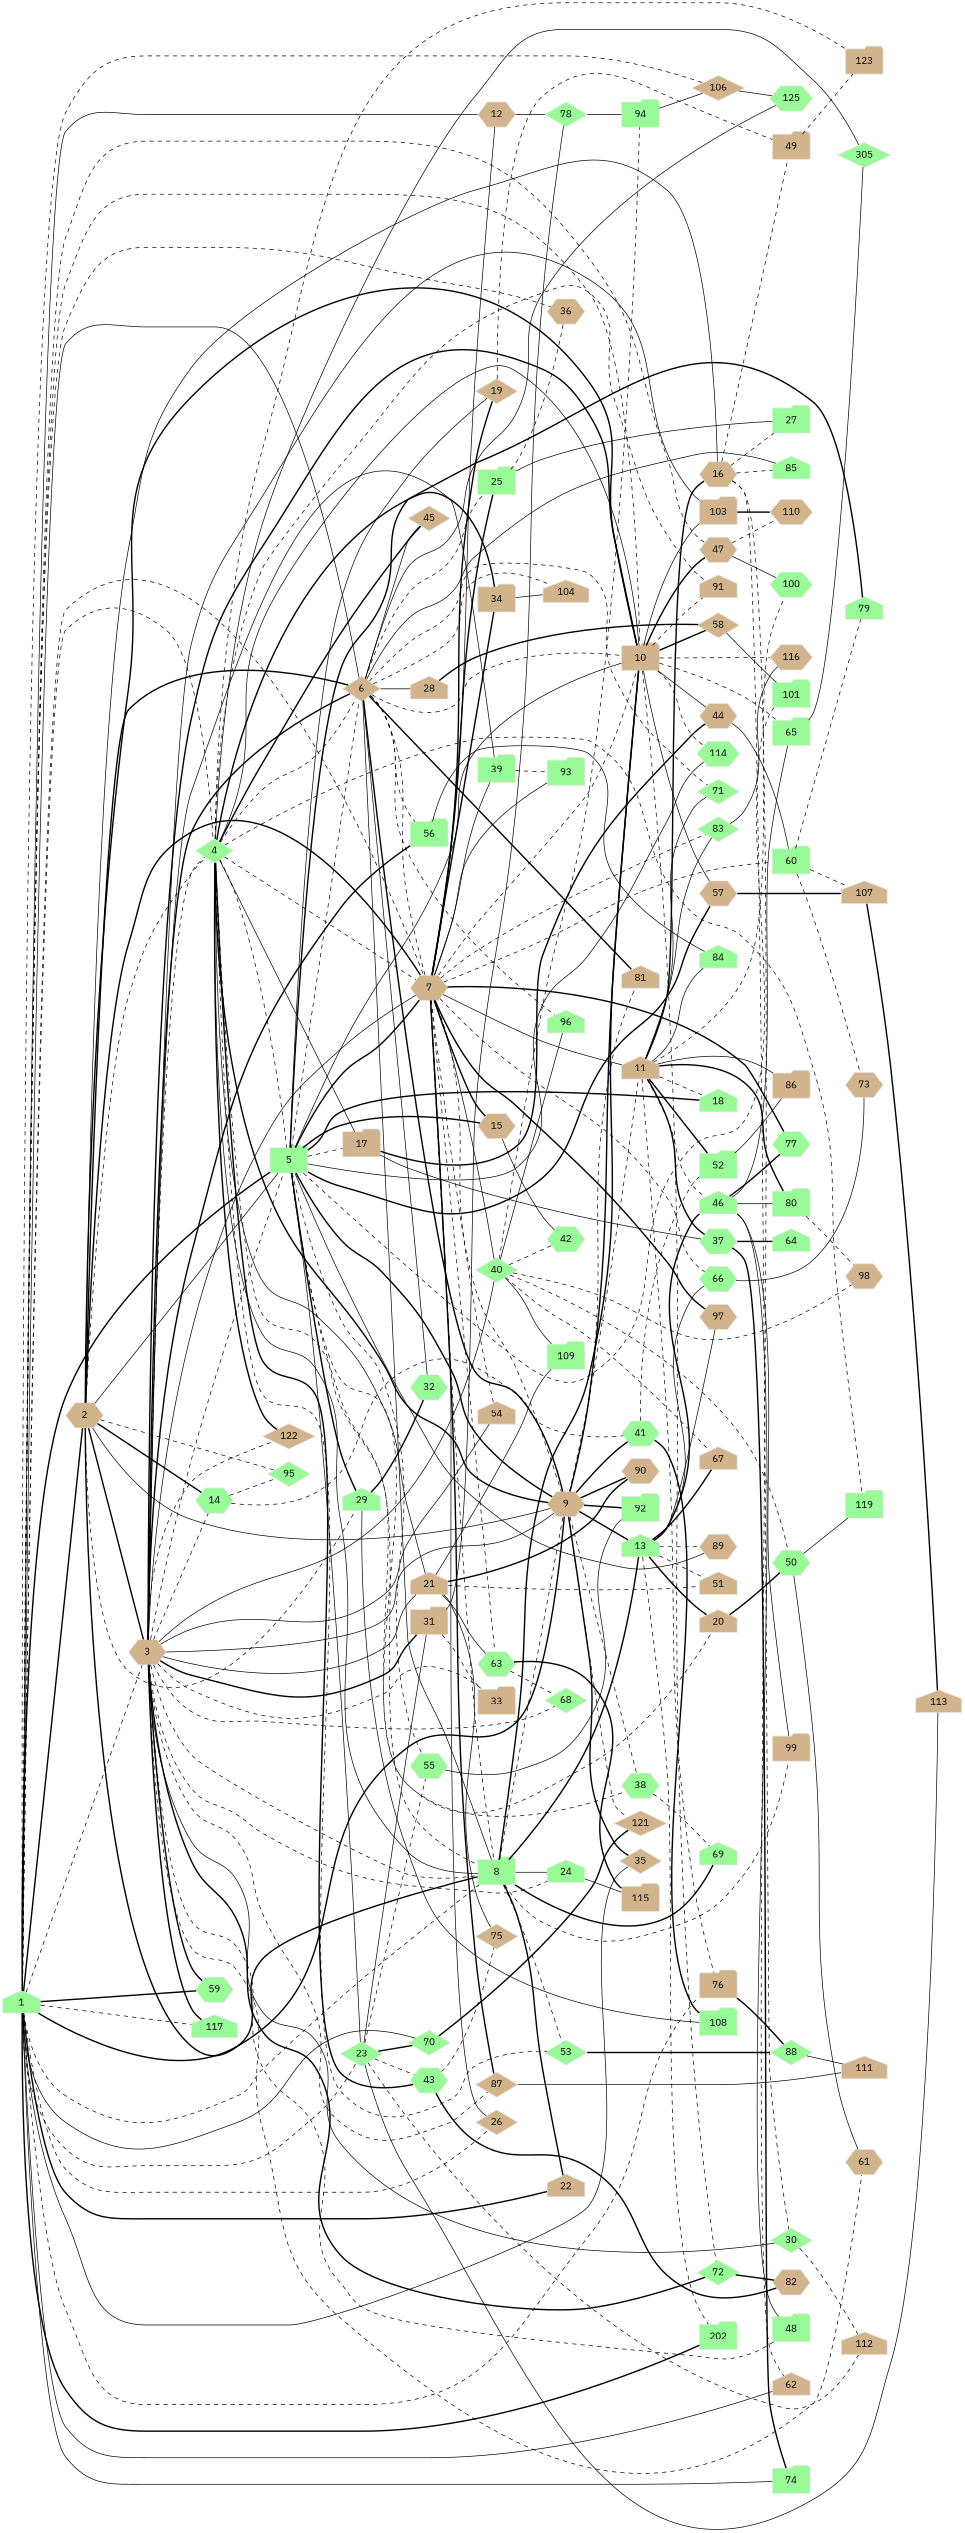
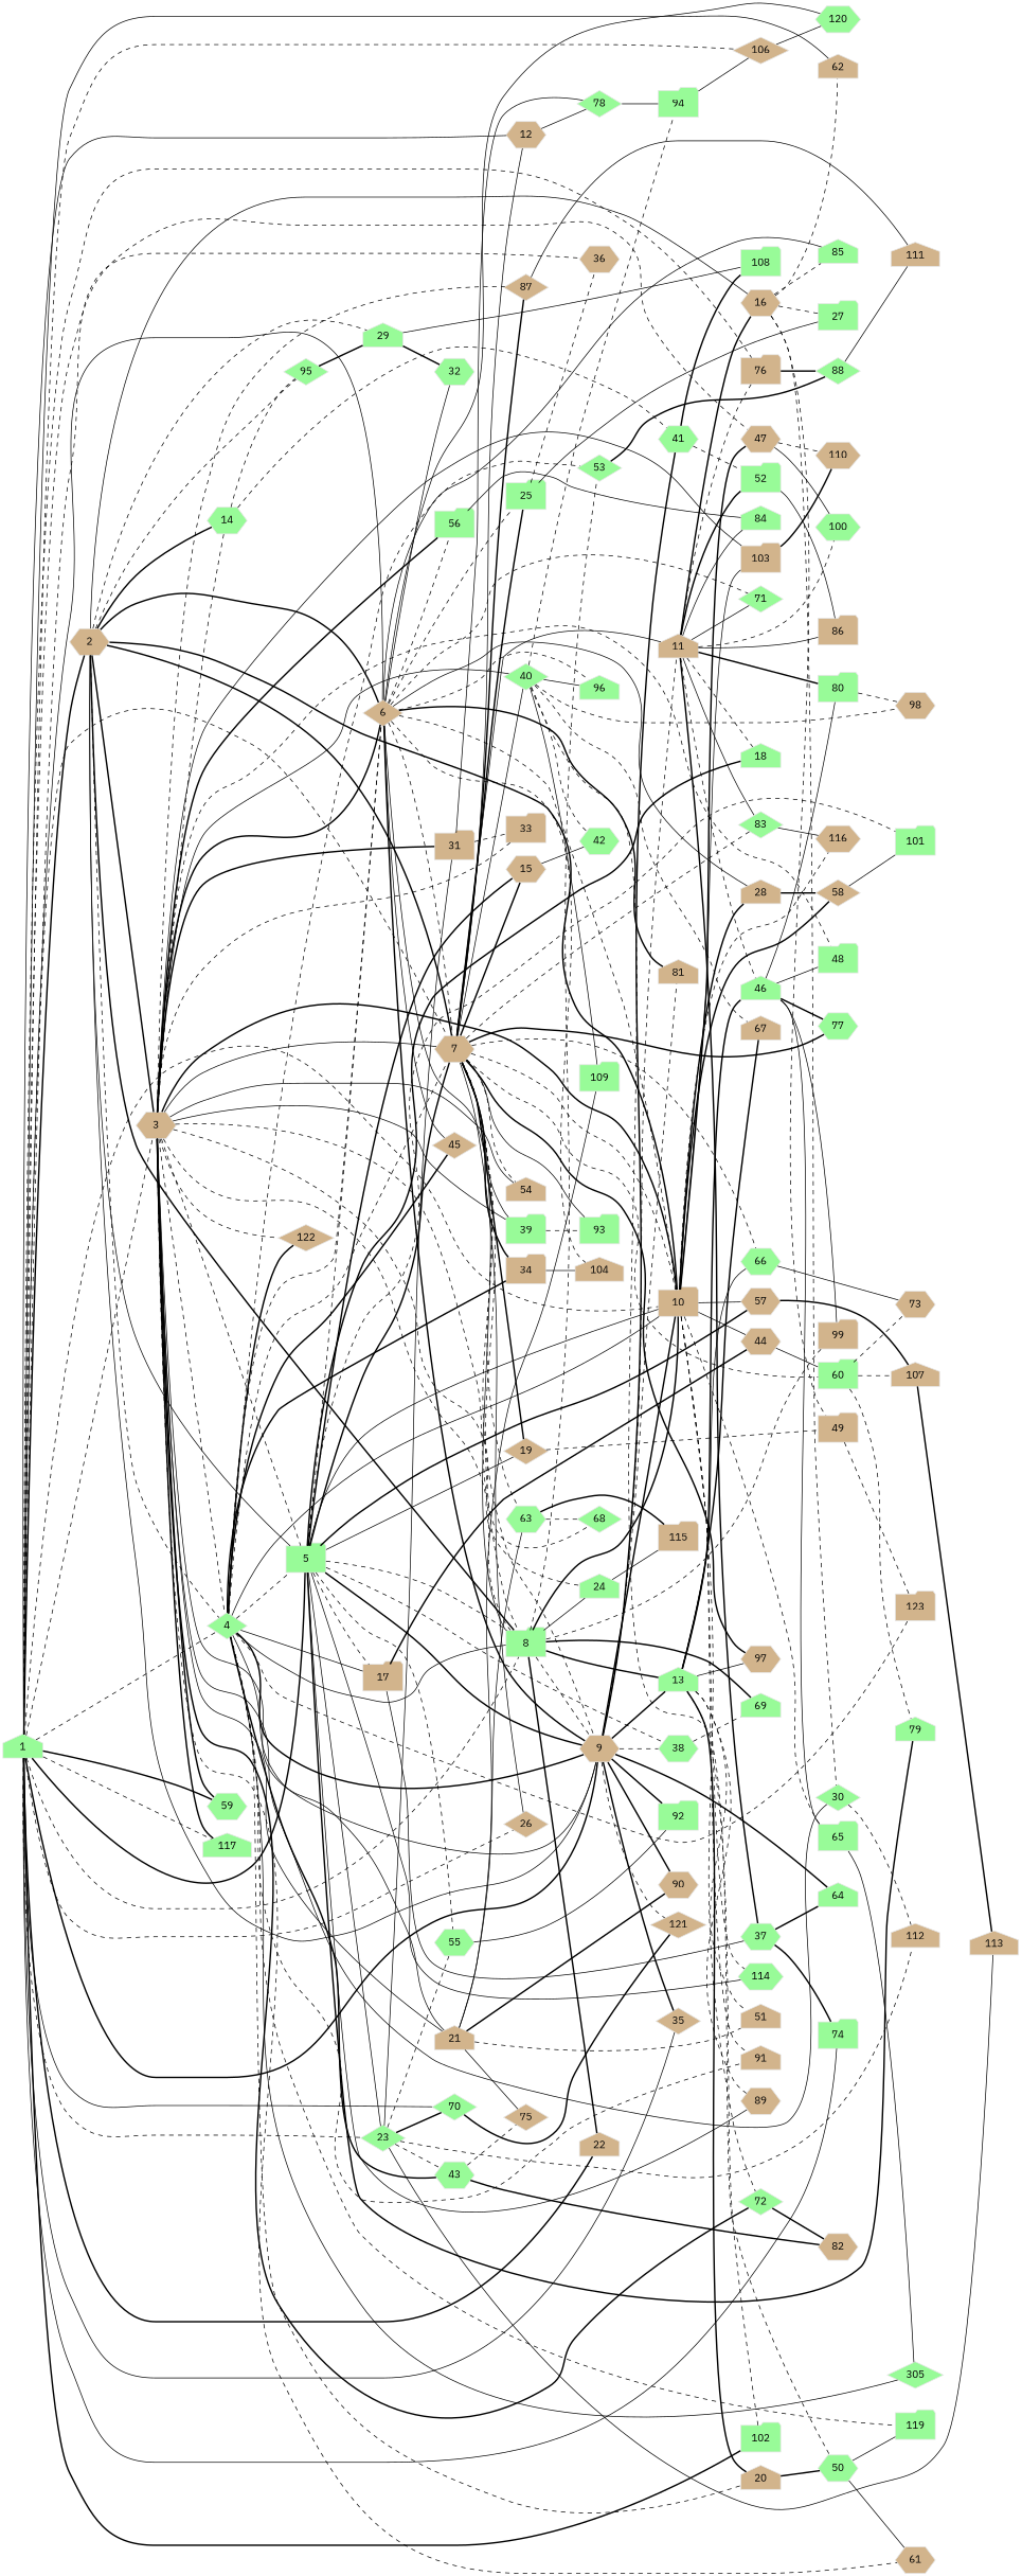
  graph {
    fontname="IBM Plex Sans"
    rankdir=LR
    node [color=gray90 fillcolor=palegreen fontname="IBM Plex Sans" shape=hexagon style=filled]
    edge [fontname="IBM Plex Sans" style=dashed]
    1 [shape=house]
    2 [fillcolor=tan]
    3 [fillcolor=tan]
    4 [shape=diamond]
    5 [shape=folder]
    6 [fillcolor=tan shape=diamond]
    7 [fillcolor=tan]
    8 [shape=folder]
    9 [fillcolor=tan]
    10 [fillcolor=tan shape=folder]
    12 [fillcolor=tan]
    22 [fillcolor=tan shape=house]
    23 [shape=diamond]
    26 [fillcolor=tan shape=diamond]
    35 [fillcolor=tan shape=diamond]
    36 [fillcolor=tan]
    47 [fillcolor=tan]
    59
    62 [fillcolor=tan shape=house]
    70 [shape=diamond]
    74 [shape=folder]
    76 [fillcolor=tan shape=folder]
-   102 [shape=folder label=202]
+   102 [shape=folder]
    106 [fillcolor=tan shape=diamond]
    117 [shape=house]
    14
    16 [fillcolor=tan]
    29 [shape=house]
    95 [shape=diamond]
    21 [fillcolor=tan shape=house]
    24 [shape=house]
    30 [shape=diamond]
    31 [fillcolor=tan shape=folder]
    33 [fillcolor=tan shape=folder]
    39 [shape=folder]
    40 [shape=diamond]
    48 [shape=folder]
    54 [fillcolor=tan shape=house]
    56 [shape=folder]
    61 [fillcolor=tan]
    68 [shape=diamond]
    72 [shape=diamond]
    87 [fillcolor=tan shape=diamond]
    103 [fillcolor=tan shape=folder]
    122 [fillcolor=tan shape=diamond]
    17 [fillcolor=tan shape=folder]
    20 [fillcolor=tan shape=house]
    34 [fillcolor=tan shape=folder]
    43
    45 [fillcolor=tan shape=diamond]
    53 [shape=diamond]
    91 [fillcolor=tan shape=house]
    n53 [label=305 shape=diamond]
    119 [shape=folder]
    123 [fillcolor=tan shape=folder]
    15 [fillcolor=tan]
    18 [shape=house]
    19 [fillcolor=tan shape=diamond]
    38
    55
    57 [fillcolor=tan]
    79 [shape=house]
    89 [fillcolor=tan]
    101 [shape=folder]
    114
    25 [shape=folder]
    28 [fillcolor=tan shape=house]
    32
    71 [shape=diamond]
    81 [fillcolor=tan shape=house]
    85 [shape=house]
    96 [shape=house]
    104 [fillcolor=tan shape=house]
-   120 [label=125]
+   120
    11 [fillcolor=tan shape=house]
    60 [shape=folder]
    63
    66
    77
    83 [shape=diamond]
    93 [shape=folder]
    97 [fillcolor=tan]
    13 [shape=house]
    69 [shape=house]
    99 [fillcolor=tan shape=folder]
    41
    64 [shape=house]
    90 [fillcolor=tan]
    92 [shape=folder]
    121 [fillcolor=tan shape=diamond]
    44 [fillcolor=tan]
    58 [fillcolor=tan shape=diamond]
    65 [shape=folder]
    116 [fillcolor=tan]
    78 [shape=diamond]
    112 [fillcolor=tan shape=house]
    113 [fillcolor=tan shape=house]
    100
    110 [fillcolor=tan]
    88 [shape=diamond]
    27 [shape=folder]
    49 [fillcolor=tan shape=folder]
    108 [shape=folder]
    51 [fillcolor=tan shape=house]
    75 [fillcolor=tan shape=diamond]
    109 [shape=folder]
    115 [fillcolor=tan shape=folder]
    67 [fillcolor=tan shape=house]
    42
    50
    94 [shape=folder]
    98 [fillcolor=tan]
    84 [shape=house]
    82 [fillcolor=tan]
    111 [fillcolor=tan shape=house]
    37
    107 [fillcolor=tan shape=house]
    46 [shape=house]
    52 [shape=folder]
    80 [shape=folder]
    86 [fillcolor=tan shape=folder]
    73 [fillcolor=tan]
    1 -- 2 [style=bold]
    1 -- 3
    1 -- 4
    1 -- 5 [style=bold]
    1 -- 6 [style=solid]
    1 -- 7
    1 -- 8
    1 -- 9 [style=bold]
    1 -- 10
    1 -- 12 [style=solid]
    1 -- 22 [style=bold]
    1 -- 23
    1 -- 26
    1 -- 35 [style=solid]
    1 -- 36
    1 -- 47
    1 -- 59 [style=bold]
    1 -- 62 [style=solid]
    1 -- 70 [style=solid]
    1 -- 74 [style=solid]
    1 -- 76
    1 -- 102 [style=bold]
    1 -- 106
    1 -- 117
    2 -- 3 [style=bold]
    2 -- 4
    2 -- 5 [style=solid]
    2 -- 6 [style=bold]
    2 -- 7 [style=bold]
    2 -- 8 [style=bold]
    2 -- 9 [style=solid]
    2 -- 10 [style=bold]
    2 -- 14 [style=bold]
    2 -- 16 [style=solid]
    2 -- 29
    2 -- 95
    3 -- 4
    3 -- 5
    3 -- 6 [style=bold]
    3 -- 7 [style=solid]
    3 -- 8
    3 -- 9 [style=solid]
    3 -- 10 [style=bold]
    3 -- 59 [style=bold]
    3 -- 117 [style=bold]
    3 -- 14
    3 -- 21 [style=solid]
    3 -- 24
    3 -- 30 [style=solid]
    3 -- 31 [style=bold]
    3 -- 33
    3 -- 39 [style=solid]
    3 -- 40 [style=solid]
    3 -- 48
    3 -- 54 [style=solid]
    3 -- 56 [style=bold]
    3 -- 61
    3 -- 68
    3 -- 72 [style=bold]
    3 -- 87
    3 -- 103 [style=solid]
    3 -- 122
    4 -- 5
    4 -- 6
    4 -- 7
    4 -- 8 [style=solid]
    4 -- 9 [style=bold]
    4 -- 10 [style=solid]
    4 -- 21 [style=solid]
    4 -- 122 [style=bold]
    4 -- 17 [style=solid]
    4 -- 20
    4 -- 34 [style=bold]
    4 -- 43 [style=bold]
    4 -- 45 [style=bold]
    4 -- 53
    4 -- 91
    4 -- n53 [style=solid]
    4 -- 119
    4 -- 123
    5 -- 6
    5 -- 7 [style=bold]
    5 -- 8
    5 -- 9 [style=bold]
    5 -- 10 [style=solid]
    5 -- 23 [style=solid]
-   5 -- 29 [style=bold]
+   95 -- 29 [style=bold]
    5 -- 17
    5 -- 15 [style=bold]
    5 -- 18 [style=bold]
    5 -- 19 [style=solid]
    5 -- 38
    5 -- 55
    5 -- 57 [style=bold]
    5 -- 79 [style=bold]
    5 -- 89 [style=solid]
    5 -- 101
    5 -- 114 [style=solid]
    6 -- 7
    6 -- 8 [style=solid]
    6 -- 9 [style=bold]
    6 -- 10
    6 -- 56
    6 -- 45 [style=solid]
    6 -- 25
    6 -- 28 [style=solid]
    6 -- 32 [style=solid]
    6 -- 71
    6 -- 81 [style=bold]
    6 -- 85 [style=solid]
    6 -- 96
    6 -- 104
    6 -- 120 [style=solid]
    7 -- 8
    7 -- 9
    7 -- 10
    7 -- 12 [style=solid]
    7 -- 26 [style=solid]
    7 -- 39 [style=solid]
    7 -- 40 [style=solid]
    7 -- 54
    7 -- 87 [style=bold]
    7 -- 34 [style=bold]
    7 -- 15 [style=bold]
    7 -- 19 [style=bold]
    7 -- 25 [style=bold]
    7 -- 11 [style=solid]
    7 -- 60
    7 -- 63
    7 -- 66
    7 -- 77 [style=bold]
    7 -- 83
    7 -- 93 [style=solid]
    7 -- 97 [style=bold]
    8 -- 9
    8 -- 10 [style=bold]
    8 -- 22 [style=bold]
    8 -- 24 [style=solid]
    8 -- 53
    8 -- 13 [style=bold]
    8 -- 69 [style=bold]
    8 -- 99
    9 -- 10 [style=bold]
    9 -- 35 [style=bold]
    9 -- 38
    9 -- 81
    9 -- 11
    9 -- 13 [style=bold]
    9 -- 41 [style=bold]
+   9 -- 64 [style=bold]
    9 -- 90 [style=bold]
    9 -- 92 [style=bold]
    9 -- 121
    10 -- 47 [style=bold]
    10 -- 72
    10 -- 103 [style=solid]
    10 -- 91
    10 -- 57 [style=solid]
    10 -- 114
+   10 -- 28 [style=bold]
    10 -- 44 [style=solid]
    10 -- 58 [style=bold]
    10 -- 65
    10 -- 116
    12 -- 78 [style=solid]
    23 -- 70 [style=bold]
    23 -- 31 [style=solid]
    23 -- 43
    23 -- 55
    23 -- 112
    23 -- 113 [style=solid]
    47 -- 100 [style=solid]
    47 -- 110
    70 -- 121 [style=bold]
    76 -- 88 [style=bold]
    106 -- 120 [style=solid]
    14 -- 95
    14 -- 41
    16 -- 62
    16 -- 30
    16 -- 85
    16 -- 27
    16 -- 49
    29 -- 32 [style=bold]
    29 -- 108 [style=solid]
    21 -- 63 [style=solid]
    21 -- 90 [style=bold]
    21 -- 51
    21 -- 75 [style=solid]
    21 -- 109 [style=solid]
    24 -- 115 [style=solid]
    30 -- 112
    31 -- 33
    31 -- 78 [style=solid]
    39 -- 93
    40 -- 96 [style=solid]
    40 -- 109 [style=solid]
    40 -- 67
    40 -- 42
    40 -- 50
    40 -- 94
    40 -- 98
    56 -- 84 [style=solid]
    72 -- 82 [style=bold]
    87 -- 111 [style=solid]
    103 -- 110 [style=bold]
    17 -- 44 [style=bold]
    17 -- 37 [style=solid]
    20 -- 50 [style=bold]
    34 -- 104 [style=solid]
    43 -- 75
    43 -- 82 [style=bold]
    53 -- 88 [style=bold]
    15 -- 42 [style=solid]
    19 -- 49
    38 -- 69
    55 -- 92 [style=solid]
    57 -- 107 [style=bold]
    25 -- 36
    25 -- 27 [style=solid]
    28 -- 58 [style=bold]
    11 -- 76
    11 -- 16 [style=bold]
    11 -- 18
    11 -- 71 [style=solid]
    11 -- 83 [style=solid]
    11 -- 100
    11 -- 84 [style=solid]
    11 -- 37 [style=bold]
    11 -- 46
    11 -- 52 [style=bold]
    11 -- 80 [style=bold]
    11 -- 86 [style=solid]
    60 -- 79
    60 -- 107
    60 -- 73
    63 -- 68
    63 -- 115 [style=bold]
    66 -- 73 [style=solid]
    83 -- 116 [style=solid]
    13 -- 102
    13 -- 20 [style=bold]
    13 -- 89
    13 -- 66 [style=solid]
    13 -- 97 [style=solid]
    13 -- 51
    13 -- 67 [style=bold]
    13 -- 46 [style=bold]
    41 -- 108 [style=bold]
    41 -- 52
    44 -- 60 [style=solid]
    58 -- 101 [style=solid]
    65 -- n53 [style=solid]
    78 -- 94 [style=solid]
    88 -- 111 [style=solid]
    49 -- 123
    50 -- 61 [style=solid]
    50 -- 119 [style=solid]
    94 -- 106 [style=solid]
    37 -- 74 [style=bold]
    37 -- 64 [style=bold]
    107 -- 113 [style=bold]
    46 -- 48 [style=solid]
    46 -- 77 [style=bold]
    46 -- 99 [style=solid]
    46 -- 65 [style=solid]
    46 -- 80 [style=solid]
    52 -- 86 [style=solid]
    80 -- 98
  }
